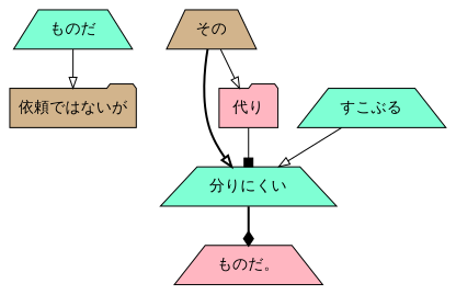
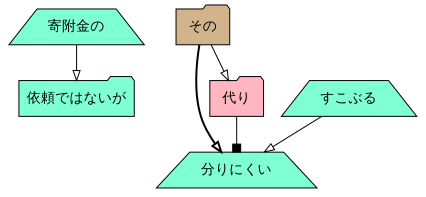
  digraph {
    fontname="IBM Plex Mono"
    node [fillcolor=aquamarine fontname="IBM Plex Mono" shape=trapezium style=filled]
    edge [arrowhead=onormal fontname="IBM Plex Mono" style=solid]
-   n1 [label="ものだ"]
-   n2 [fillcolor=tan label="依頼ではないが" shape=folder]
+   n1 [label="寄附金の"]
+   n2 [label="依頼ではないが" shape=folder]
    n3 [label="分りにくい"]
-   n4 [fillcolor=lightpink label="ものだ。"]
-   n5 [fillcolor=tan label="その"]
+   n5 [fillcolor=tan label="その" shape=folder]
    n6 [fillcolor=lightpink label="代り" shape=folder]
    n7 [label="すこぶる"]
    n1 -> n2
-   n3 -> n4 [arrowhead=diamond style=bold]
    n5 -> n3 [style=bold]
    n5 -> n6
    n6 -> n3 [arrowhead=box]
    n7 -> n3
  }
